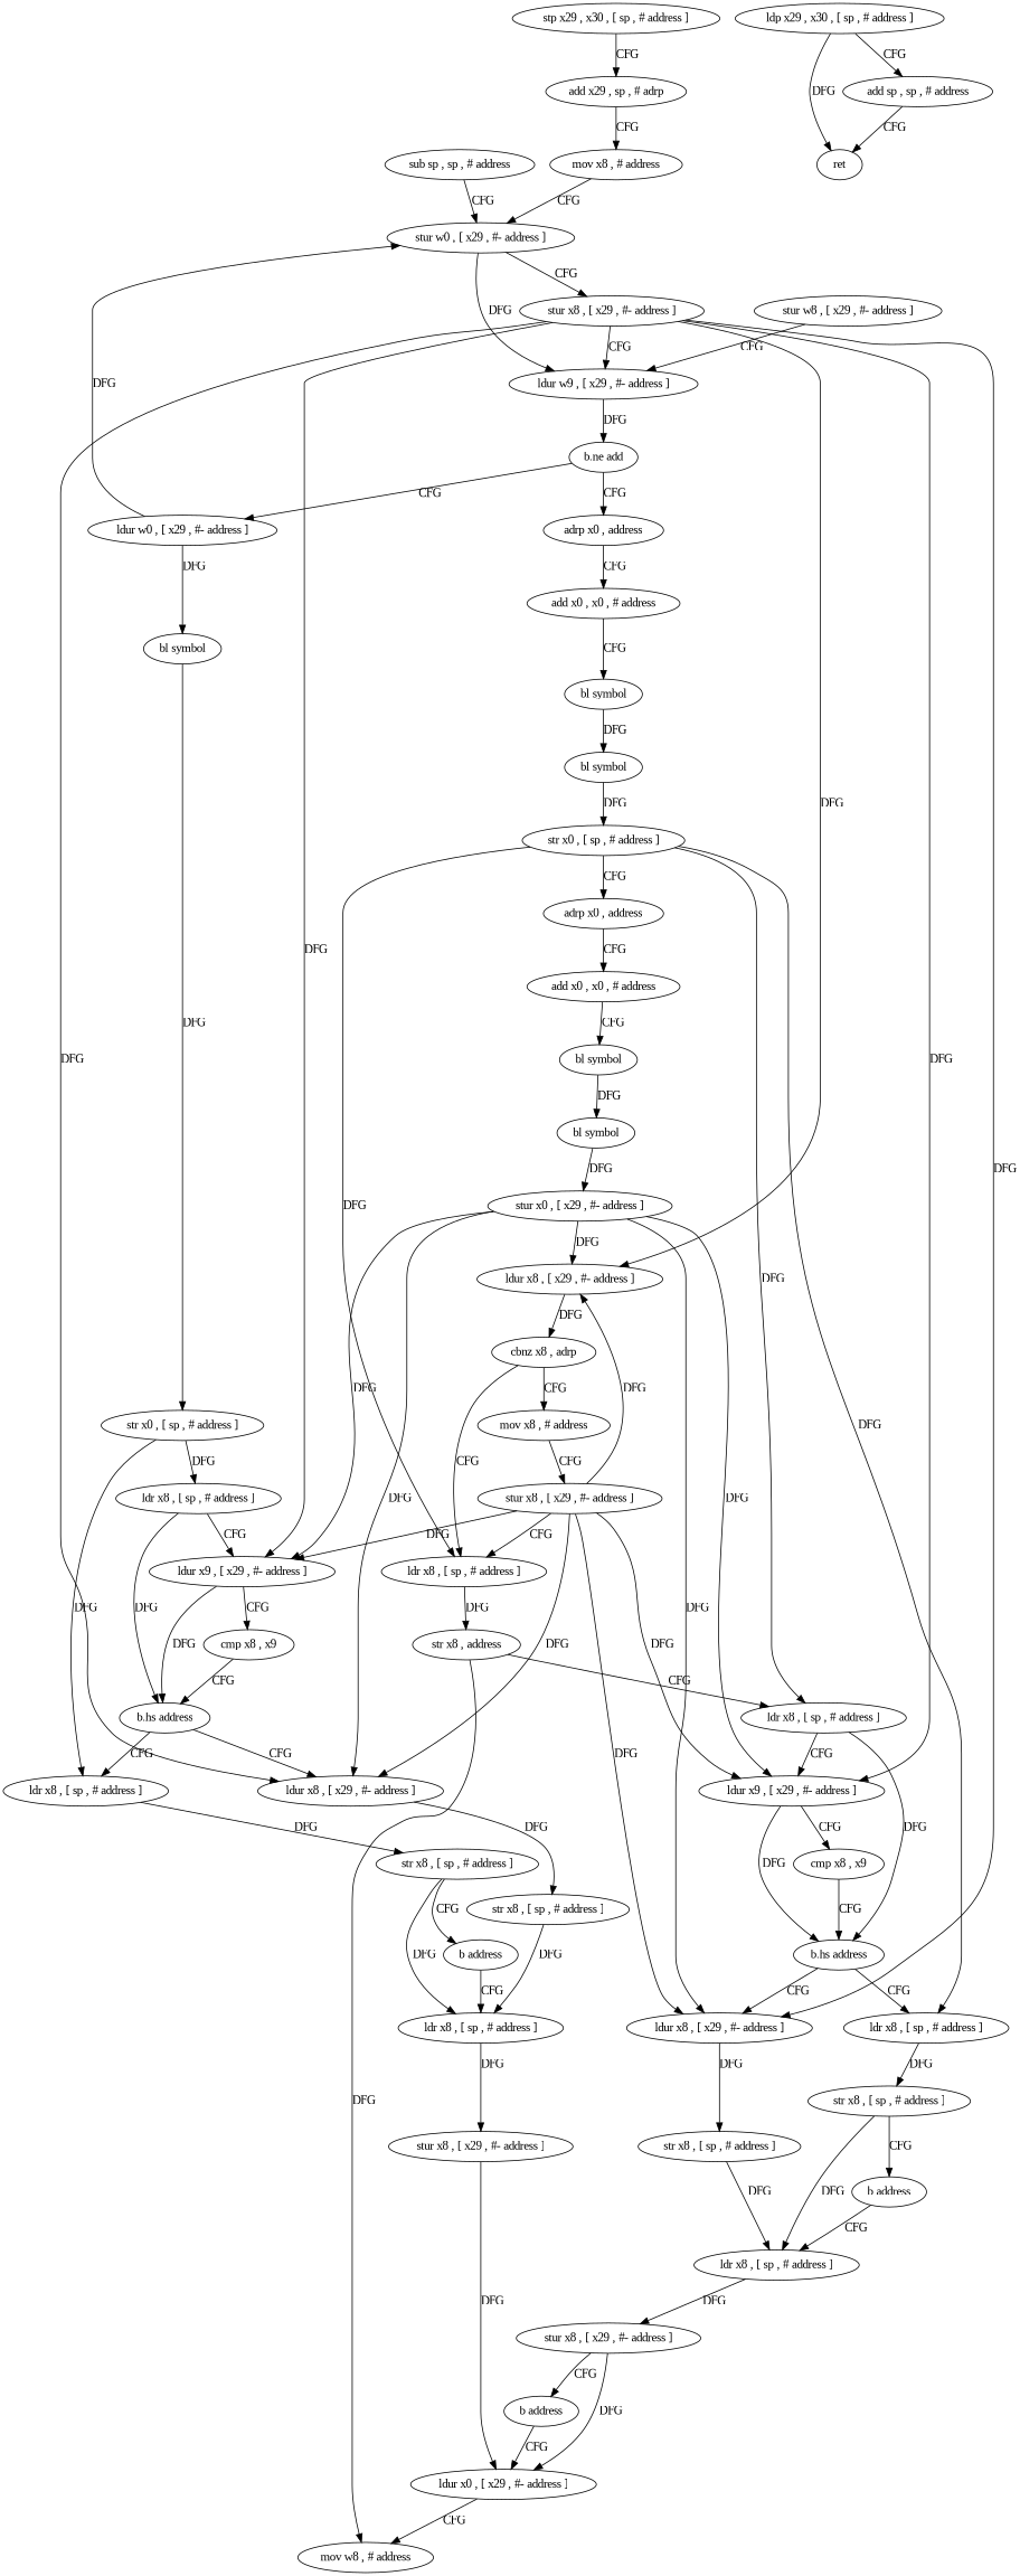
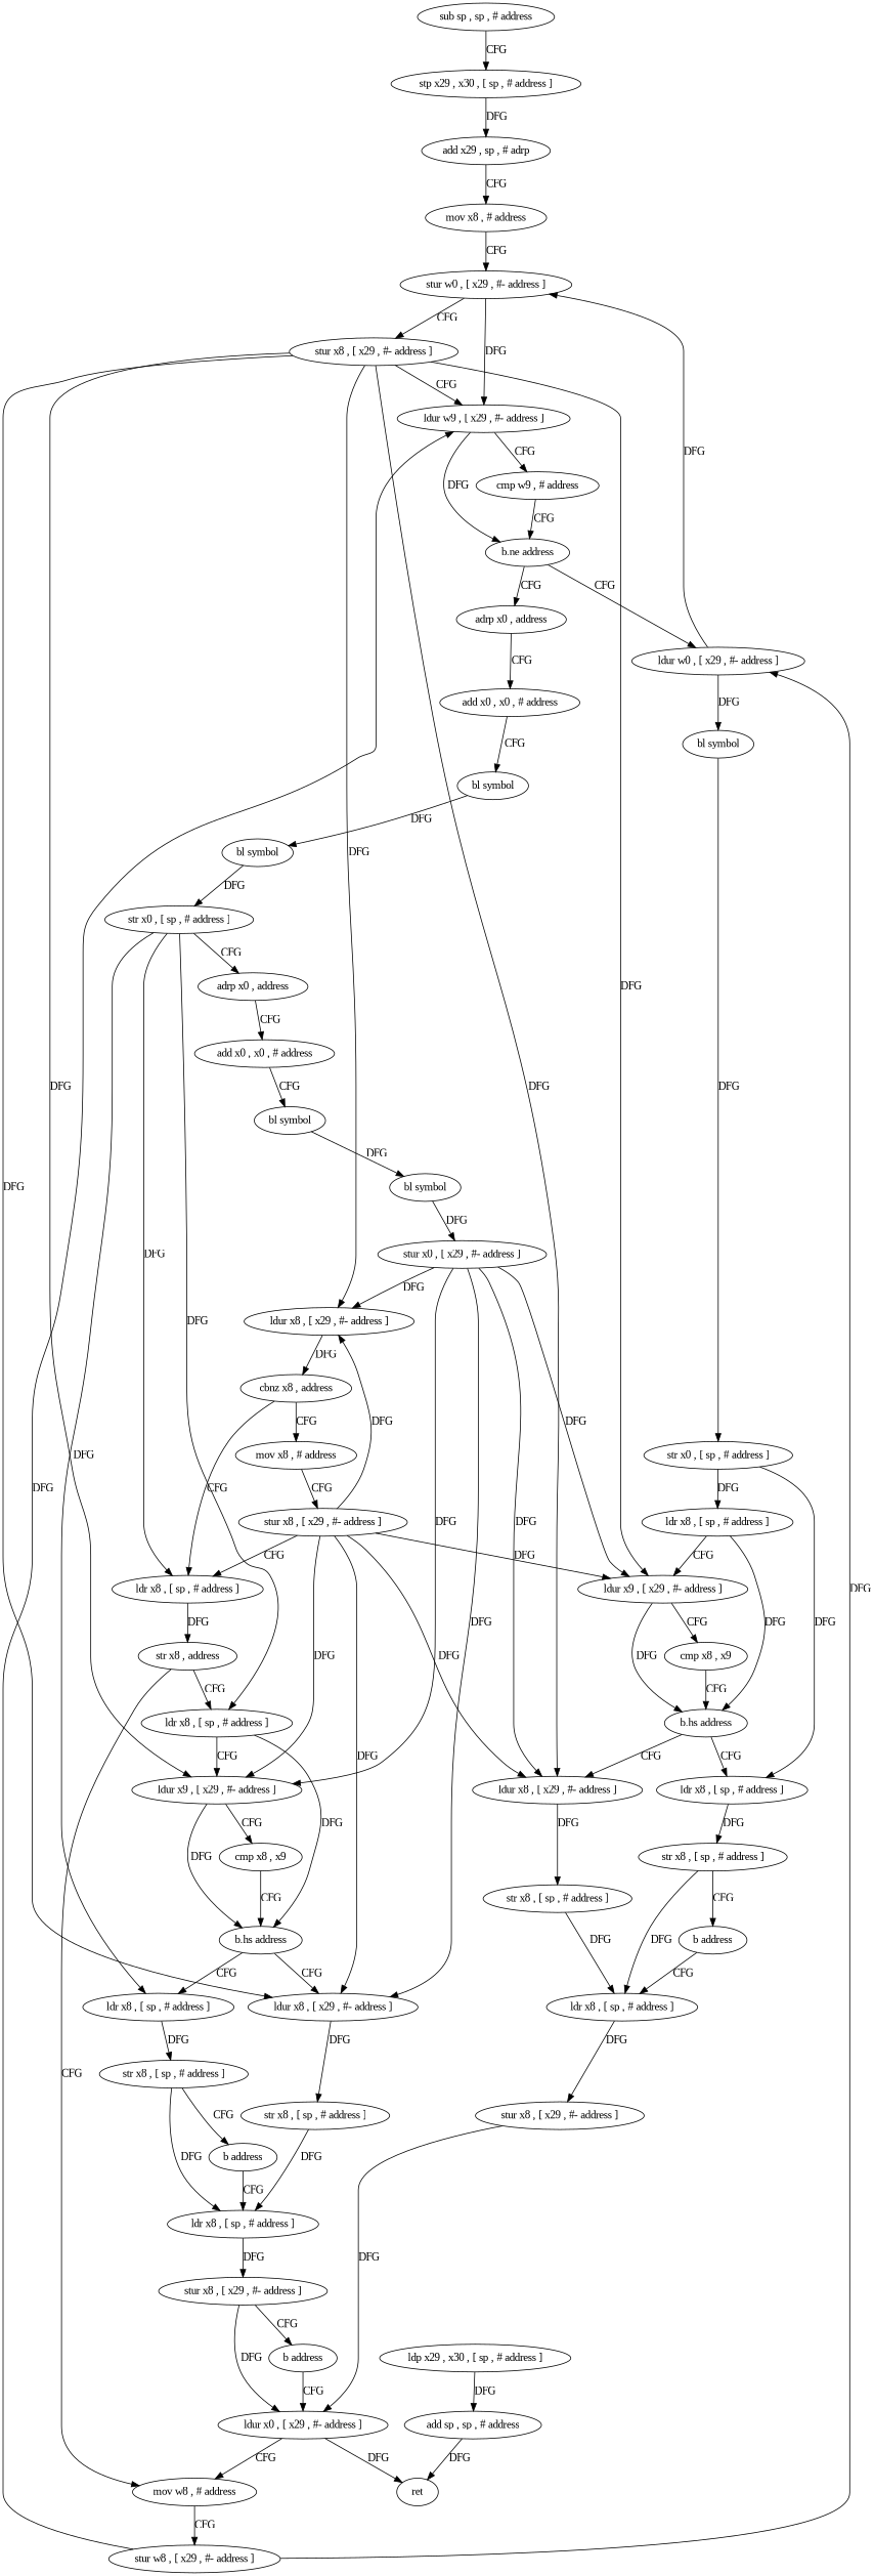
  digraph {
    fontname="Liberation Serif"
    node [fontname="Liberation Serif"]
    edge [fontname="Liberation Serif"]
    n1 [label="sub sp , sp , # address"]
    n2 [label="stp x29 , x30 , [ sp , # address ]"]
    n3 [label="add x29 , sp , # adrp"]
    n4 [label="mov x8 , # address"]
    n5 [label="stur w0 , [ x29 , #- address ]"]
    n6 [label="stur x8 , [ x29 , #- address ]"]
    n7 [label="ldur w9 , [ x29 , #- address ]"]
    n8 [label="ldur x9 , [ x29 , #- address ]"]
    n9 [label="ldur x8 , [ x29 , #- address ]"]
    n10 [label="ldur x8 , [ x29 , #- address ]"]
    n11 [label="ldur x9 , [ x29 , #- address ]"]
    n12 [label="ldur x8 , [ x29 , #- address ]"]
-   n14 [label="b.ne add"]
+   n13 [label="cmp w9 , # address"]
+   n14 [label="b.ne address"]
    n15 [label="ldur w0 , [ x29 , #- address ]"]
    n16 [label="bl symbol"]
    n17 [label="b.hs address"]
    n18 [label="cmp x8 , x9"]
    n19 [label="str x8 , [ sp , # address ]"]
-   n20 [label="cbnz x8 , adrp"]
+   n20 [label="cbnz x8 , address"]
    n21 [label="b.hs address"]
    n22 [label="cmp x8 , x9"]
    n23 [label="str x8 , [ sp , # address ]"]
    n24 [label="adrp x0 , address"]
    n25 [label="add x0 , x0 , # address"]
    n26 [label="str x0 , [ sp , # address ]"]
    n27 [label="bl symbol"]
    n28 [label="ldr x8 , [ sp , # address ]"]
    n29 [label="ldr x8 , [ sp , # address ]"]
    n30 [label="str x8 , [ sp , # address ]"]
    n31 [label="ldr x8 , [ sp , # address ]"]
    n32 [label="b address"]
    n33 [label="bl symbol"]
    n34 [label="str x0 , [ sp , # address ]"]
    n35 [label="adrp x0 , address"]
    n36 [label="ldr x8 , [ sp , # address ]"]
    n37 [label="ldr x8 , [ sp , # address ]"]
    n38 [label="ldr x8 , [ sp , # address ]"]
    n39 [label="add x0 , x0 , # address"]
    n40 [label="str x8 , address"]
    n41 [label="str x8 , [ sp , # address ]"]
    n42 [label="bl symbol"]
    n43 [label="bl symbol"]
    n44 [label="stur x0 , [ x29 , #- address ]"]
    n45 [label="mov x8 , # address"]
    n46 [label="stur x8 , [ x29 , #- address ]"]
    n47 [label="mov w8 , # address"]
    n48 [label="stur x8 , [ x29 , #- address ]"]
    n49 [label="ldur x0 , [ x29 , #- address ]"]
    n50 [label="stur w8 , [ x29 , #- address ]"]
    n51 [label=ret]
    n52 [label="ldp x29 , x30 , [ sp , # address ]"]
    n53 [label="add sp , sp , # address"]
    n54 [label="ldr x8 , [ sp , # address ]"]
    n55 [label="b address"]
    n56 [label="stur x8 , [ x29 , #- address ]"]
    n57 [label="b address"]
-   n1 -> n5 [label=CFG]
-   n2 -> n3 [label=CFG]
+   n1 -> n2 [label=CFG]
+   n2 -> n3 [label=DFG]
    n3 -> n4 [label=CFG]
    n4 -> n5 [label=CFG]
    n5 -> n6 [label=CFG]
    n5 -> n7 [label=DFG]
    n6 -> n7 [label=CFG]
    n6 -> n8 [label=DFG]
    n6 -> n9 [label=DFG]
    n6 -> n10 [label=DFG]
    n6 -> n11 [label=DFG]
    n6 -> n12 [label=DFG]
+   n7 -> n13 [label=CFG]
    n7 -> n14 [label=DFG]
    n8 -> n17 [label=DFG]
    n8 -> n18 [label=CFG]
    n9 -> n19 [label=DFG]
    n10 -> n20 [label=DFG]
    n11 -> n21 [label=DFG]
    n11 -> n22 [label=CFG]
    n12 -> n23 [label=DFG]
+   n13 -> n14 [label=CFG]
    n14 -> n15 [label=CFG]
    n14 -> n24 [label=CFG]
    n15 -> n5 [label=DFG]
    n15 -> n16 [label=DFG]
    n16 -> n26 [label=DFG]
    n17 -> n9 [label=CFG]
    n17 -> n29 [label=CFG]
    n18 -> n17 [label=CFG]
    n19 -> n31 [label=DFG]
    n20 -> n36 [label=CFG]
    n20 -> n45 [label=CFG]
    n21 -> n12 [label=CFG]
    n21 -> n38 [label=CFG]
    n22 -> n21 [label=CFG]
    n23 -> n54 [label=DFG]
    n24 -> n25 [label=CFG]
    n25 -> n27 [label=CFG]
    n26 -> n28 [label=DFG]
    n26 -> n29 [label=DFG]
    n27 -> n33 [label=DFG]
    n28 -> n8 [label=CFG]
    n28 -> n17 [label=DFG]
    n29 -> n30 [label=DFG]
    n30 -> n31 [label=DFG]
    n30 -> n32 [label=CFG]
    n31 -> n48 [label=DFG]
    n32 -> n31 [label=CFG]
    n33 -> n34 [label=DFG]
    n34 -> n35 [label=CFG]
    n34 -> n36 [label=DFG]
    n34 -> n37 [label=DFG]
    n34 -> n38 [label=DFG]
    n35 -> n39 [label=CFG]
    n36 -> n40 [label=DFG]
    n37 -> n11 [label=CFG]
    n37 -> n21 [label=DFG]
    n38 -> n41 [label=DFG]
    n39 -> n42 [label=CFG]
    n40 -> n37 [label=CFG]
-   n40 -> n47 [label=DFG]
+   n40 -> n47 [label=CFG]
    n41 -> n54 [label=DFG]
    n41 -> n55 [label=CFG]
    n42 -> n43 [label=DFG]
    n43 -> n44 [label=DFG]
    n44 -> n8 [label=DFG]
    n44 -> n9 [label=DFG]
    n44 -> n10 [label=DFG]
    n44 -> n11 [label=DFG]
    n44 -> n12 [label=DFG]
    n45 -> n46 [label=CFG]
    n46 -> n8 [label=DFG]
    n46 -> n9 [label=DFG]
    n46 -> n10 [label=DFG]
    n46 -> n11 [label=DFG]
    n46 -> n12 [label=DFG]
    n46 -> n36 [label=CFG]
+   n47 -> n50 [label=CFG]
    n48 -> n49 [label=DFG]
    n49 -> n47 [label=CFG]
-   n52 -> n51 [label=DFG]
-   n50 -> n7 [label=CFG]
-   n52 -> n53 [label=CFG]
-   n53 -> n51 [label=CFG]
+   n49 -> n51 [label=DFG]
+   n50 -> n7 [label=DFG]
+   n50 -> n15 [label=DFG]
+   n52 -> n53 [label=DFG]
+   n53 -> n51 [label=DFG]
    n54 -> n56 [label=DFG]
    n55 -> n54 [label=CFG]
    n56 -> n49 [label=DFG]
    n56 -> n57 [label=CFG]
    n57 -> n49 [label=CFG]
  }
